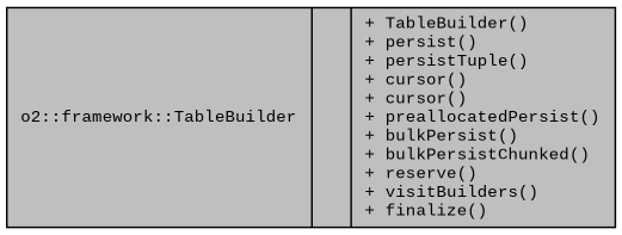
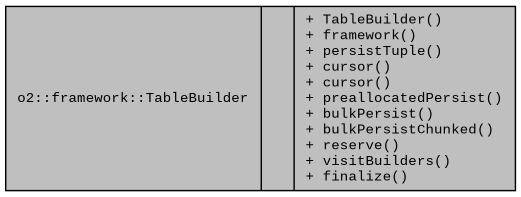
  digraph {
    rankdir=LR
    fontname="Liberation Mono"
-   n1 [color=black fillcolor=grey75 fontcolor=black fontname="Liberation Mono" fontsize=10 height=0.2 label="{o2::framework::TableBuilder\n||+ TableBuilder()\l+ persist()\l+ persistTuple()\l+ cursor()\l+ cursor()\l+ preallocatedPersist()\l+ bulkPersist()\l+ bulkPersistChunked()\l+ reserve()\l+ visitBuilders()\l+ finalize()\l}" shape=record style=filled width=0.4]
+   n1 [color=black fillcolor=grey75 fontcolor=black fontname="Liberation Mono" fontsize=10 height=0.2 label="{o2::framework::TableBuilder\n||+ TableBuilder()\l+ framework()\l+ persistTuple()\l+ cursor()\l+ cursor()\l+ preallocatedPersist()\l+ bulkPersist()\l+ bulkPersistChunked()\l+ reserve()\l+ visitBuilders()\l+ finalize()\l}" shape=record style=filled width=0.4]
  }
